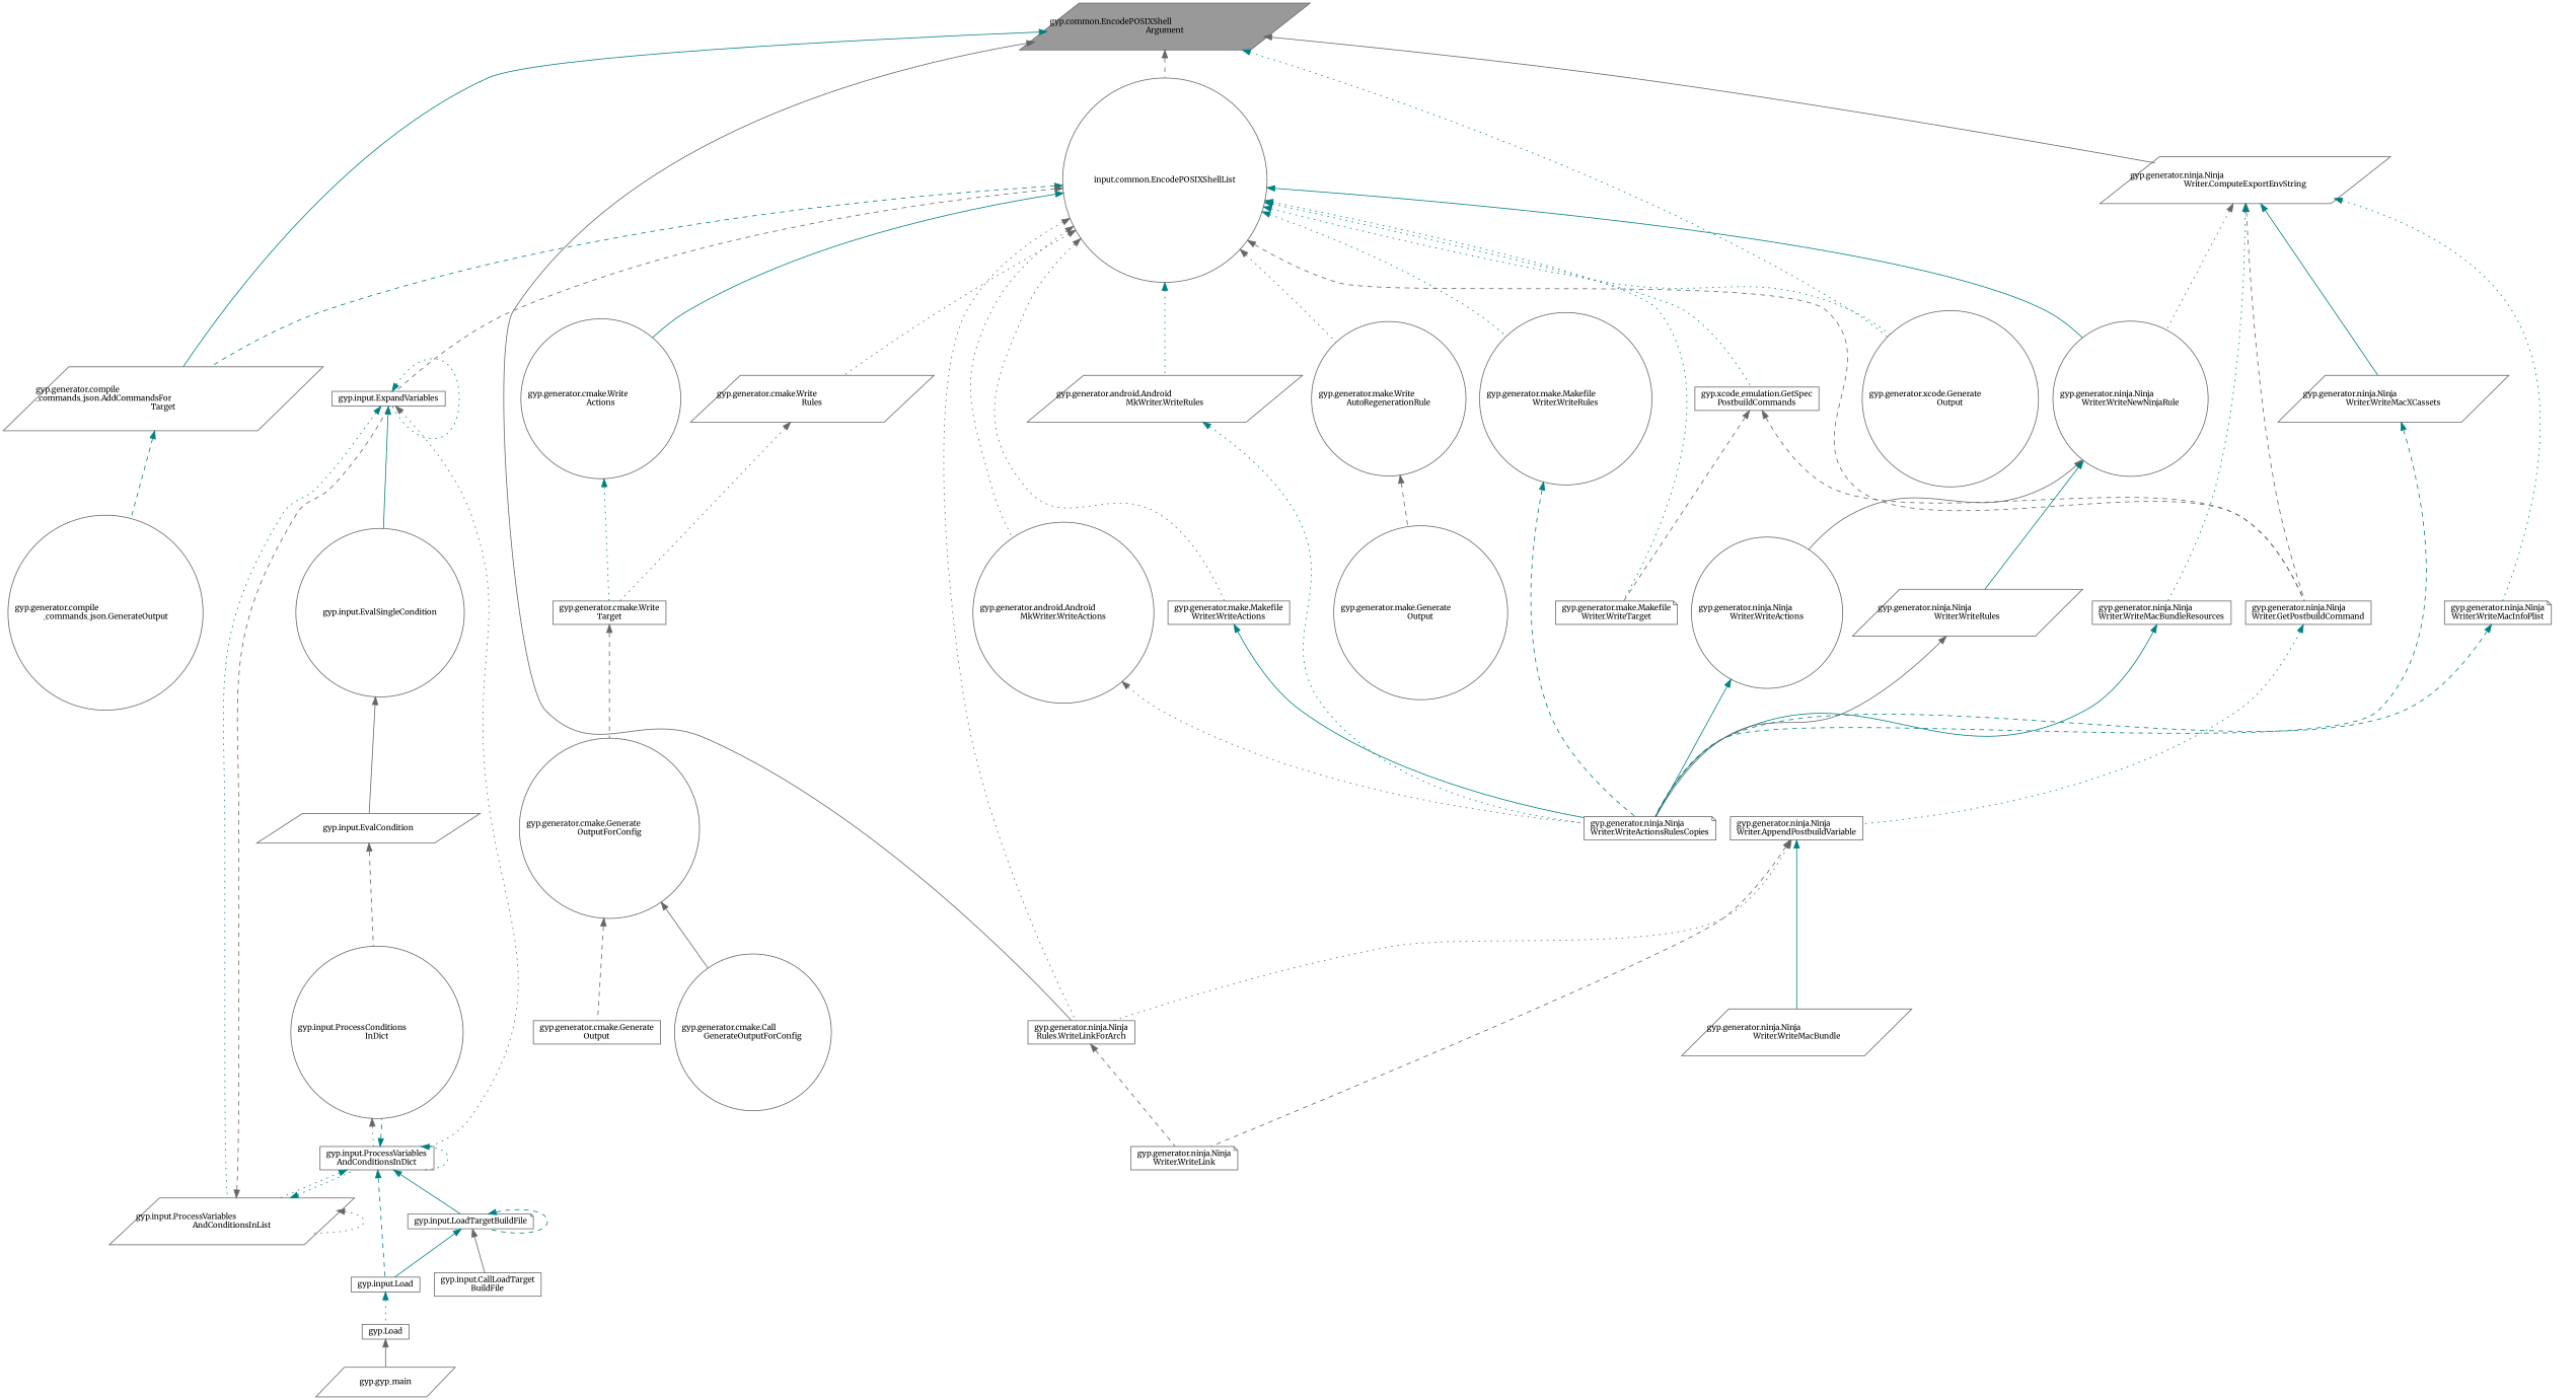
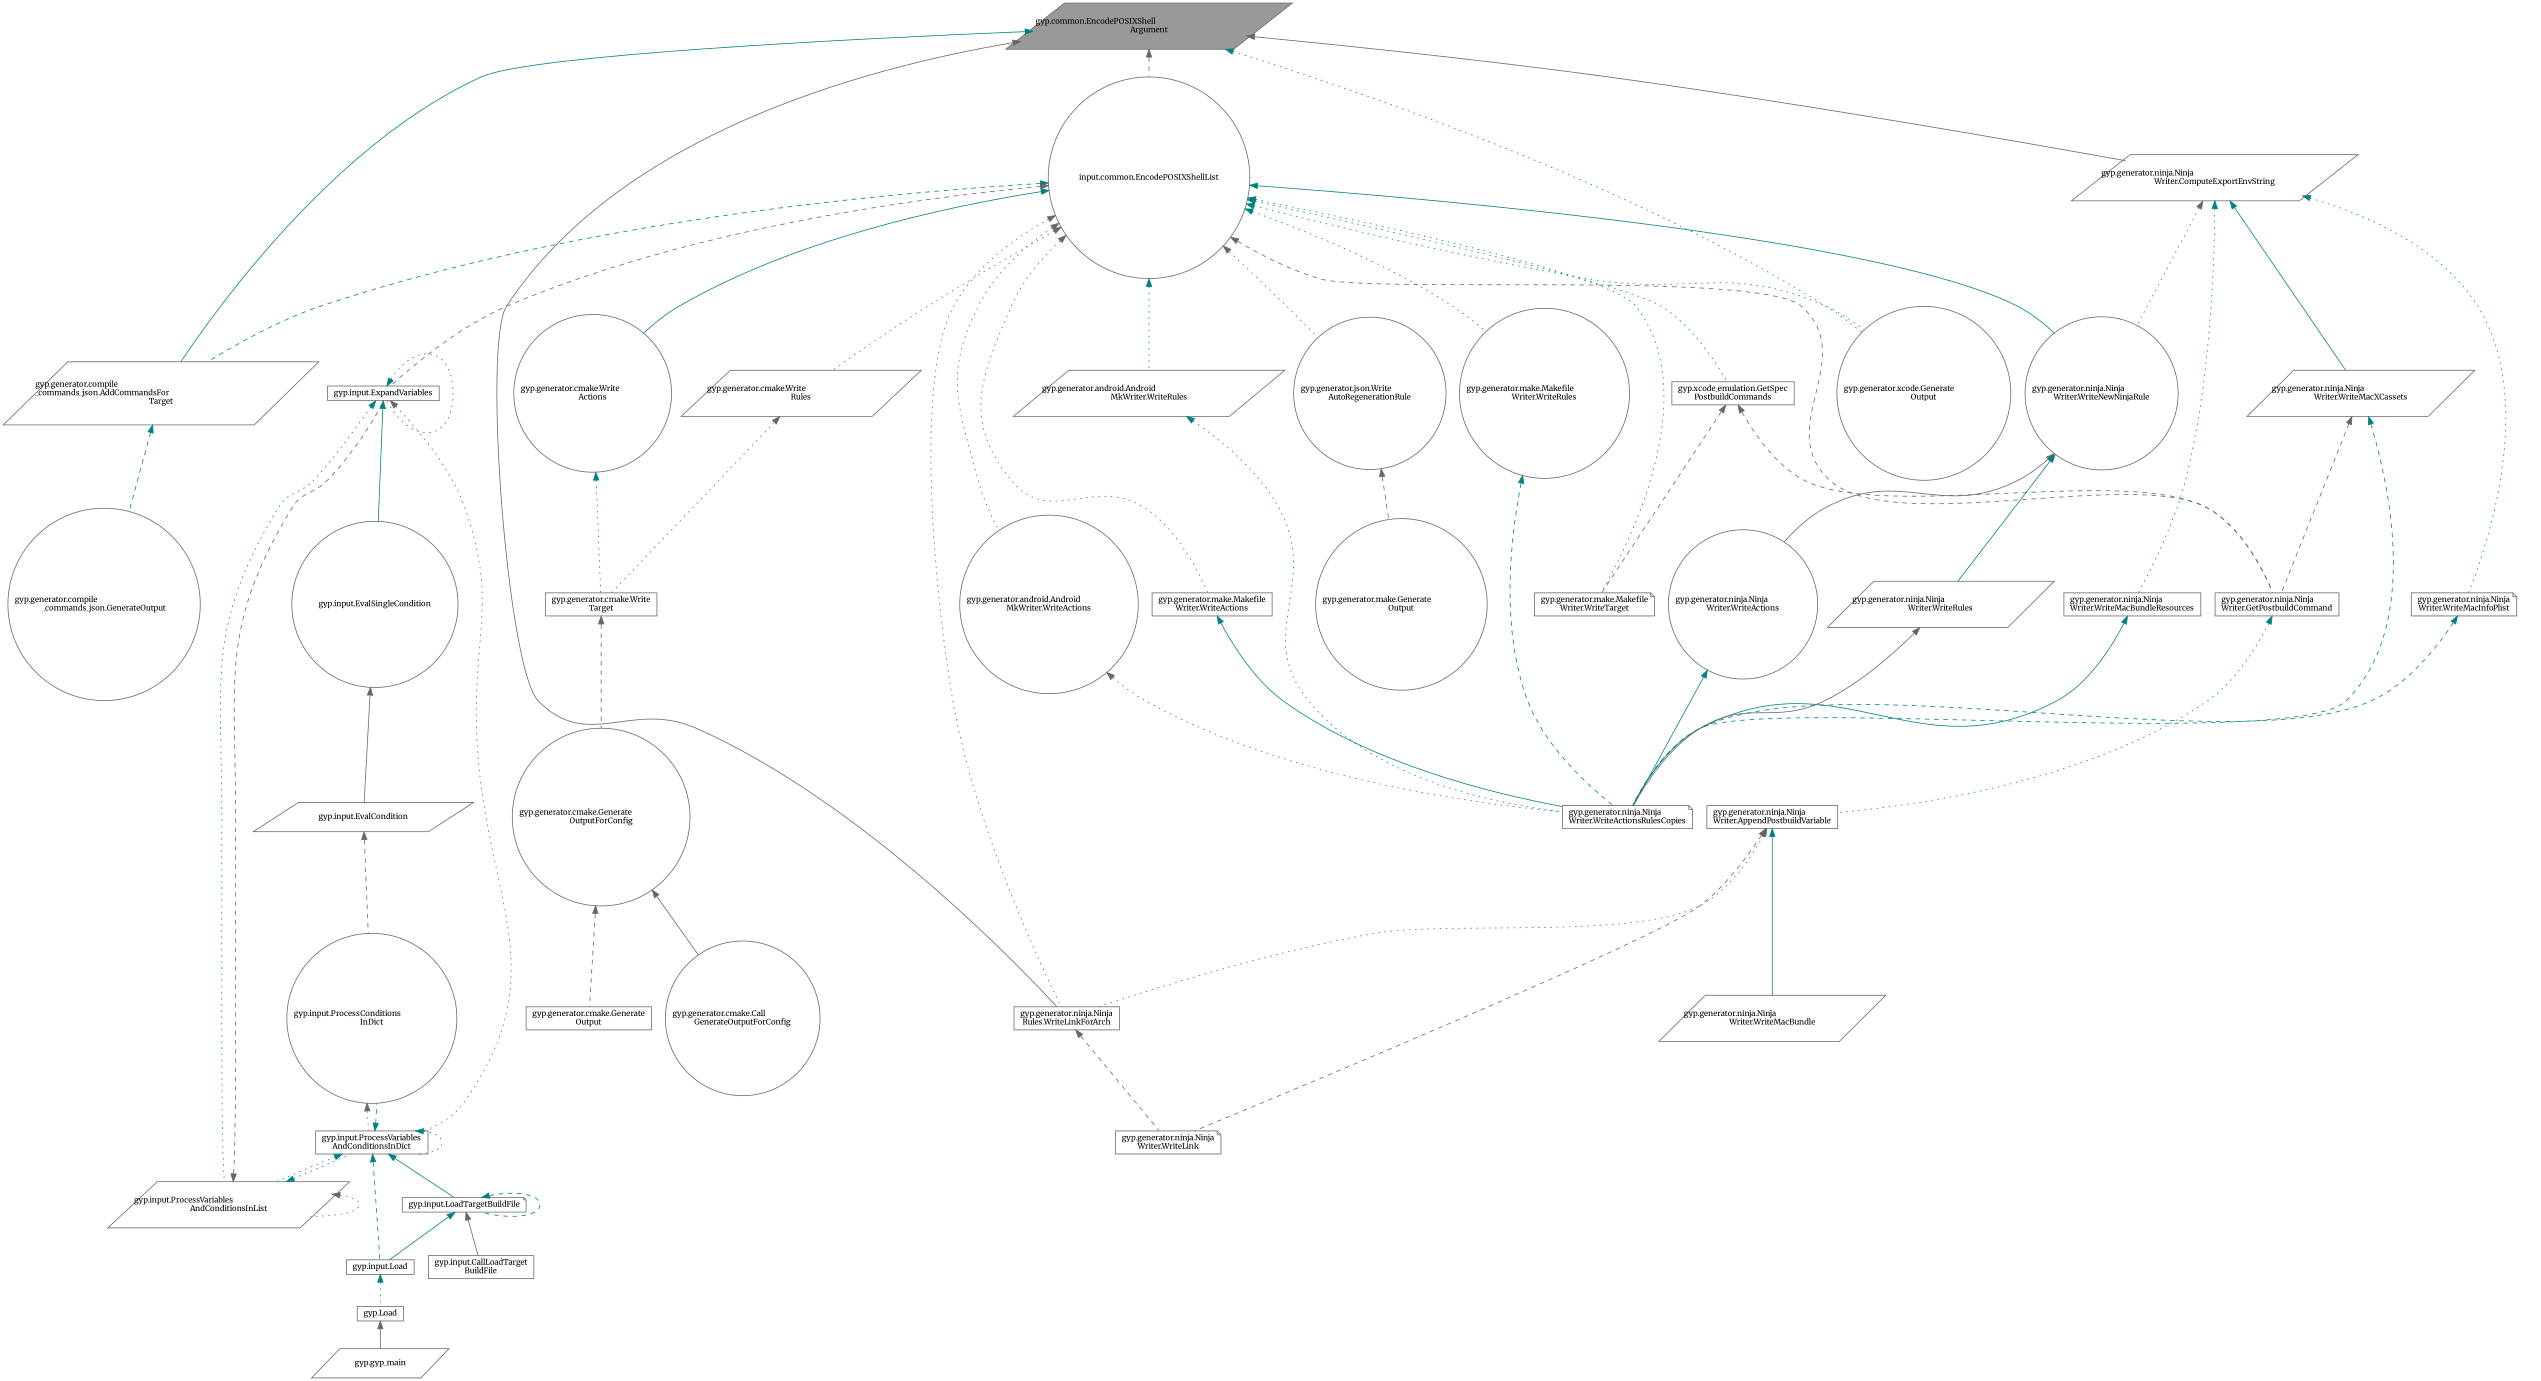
  digraph {
    fontname=Merriweather
    rankdir=TB
    node [color=grey40 fillcolor=white fontname=Merriweather fontsize=10 shape=circle style=filled]
    edge [color=teal dir=back fontname=Merriweather fontsize=10 labelfontname=Helvetica labelfontsize=10 style=dotted]
    n1 [color=gray40 fillcolor=grey60 fontcolor=black height=0.2 label="gyp.common.EncodePOSIXShell\lArgument" shape=parallelogram width=0.4]
    n2 [height=0.2 label="gyp.generator.compile\l_commands_json.AddCommandsFor\lTarget" shape=parallelogram width=0.4]
    n3 [height=0.2 label="gyp.generator.ninja.Ninja\lWriter.ComputeExportEnvString" shape=parallelogram width=0.4]
    n4 [height=0.2 label="gyp.generator.ninja.Ninja\lRules.WriteLinkForArch" shape=box width=0.4]
    n5 [height=0.2 label="input.common.EncodePOSIXShellList" width=0.4]
    n6 [height=0.2 label="gyp.generator.xcode.Generate\lOutput" width=0.4]
    n7 [height=0.2 label="gyp.generator.compile\l_commands_json.GenerateOutput" width=0.4]
    n8 [height=0.2 label="gyp.generator.ninja.Ninja\lWriter.GetPostbuildCommand" shape=box width=0.4]
    n9 [height=0.2 label="gyp.generator.ninja.Ninja\lWriter.WriteMacBundleResources" shape=box width=0.4]
    n10 [height=0.2 label="gyp.generator.ninja.Ninja\lWriter.WriteMacInfoPlist" shape=note width=0.4]
    n11 [height=0.2 label="gyp.generator.ninja.Ninja\lWriter.WriteMacXCassets" shape=parallelogram width=0.4]
    n12 [height=0.2 label="gyp.generator.ninja.Ninja\lWriter.WriteNewNinjaRule" width=0.4]
    n13 [height=0.2 label="gyp.generator.ninja.Ninja\lWriter.WriteLink" shape=note width=0.4]
    n14 [height=0.2 label="gyp.input.ExpandVariables" shape=box width=0.4]
    n15 [height=0.2 label="gyp.xcode_emulation.GetSpec\lPostbuildCommands" shape=box width=0.4]
    n16 [height=0.2 label="gyp.generator.make.Makefile\lWriter.WriteTarget" shape=note width=0.4]
    n17 [height=0.2 label="gyp.generator.android.Android\lMkWriter.WriteActions" width=0.4]
    n18 [height=0.2 label="gyp.generator.cmake.Write\lActions" width=0.4]
    n19 [height=0.2 label="gyp.generator.make.Makefile\lWriter.WriteActions" shape=box width=0.4]
-   n20 [height=0.2 label="gyp.generator.make.Write\lAutoRegenerationRule" width=0.4]
+   n20 [height=0.2 label="gyp.generator.json.Write\lAutoRegenerationRule" width=0.4]
    n21 [height=0.2 label="gyp.generator.android.Android\lMkWriter.WriteRules" shape=parallelogram width=0.4]
    n22 [height=0.2 label="gyp.generator.cmake.Write\lRules" shape=parallelogram width=0.4]
    n23 [height=0.2 label="gyp.generator.make.Makefile\lWriter.WriteRules" width=0.4]
    n24 [height=0.2 label="gyp.generator.ninja.Ninja\lWriter.AppendPostbuildVariable" shape=box width=0.4]
    n25 [height=0.2 label="gyp.generator.ninja.Ninja\lWriter.WriteActionsRulesCopies" shape=note width=0.4]
    n26 [height=0.2 label="gyp.generator.ninja.Ninja\lWriter.WriteActions" width=0.4]
    n27 [height=0.2 label="gyp.generator.ninja.Ninja\lWriter.WriteRules" shape=parallelogram width=0.4]
    n28 [height=0.2 label="gyp.generator.ninja.Ninja\lWriter.WriteMacBundle" shape=parallelogram width=0.4]
    n29 [height=0.2 label="gyp.input.EvalSingleCondition" width=0.4]
    n30 [height=0.2 label="gyp.input.ProcessVariables\lAndConditionsInDict" shape=box width=0.4]
    n31 [height=0.2 label="gyp.input.ProcessVariables\lAndConditionsInList" shape=parallelogram width=0.4]
    n32 [height=0.2 label="gyp.generator.cmake.Write\lTarget" shape=box width=0.4]
    n33 [height=0.2 label="gyp.generator.make.Generate\lOutput" width=0.4]
    n34 [height=0.2 label="gyp.input.EvalCondition" shape=parallelogram width=0.4]
    n35 [height=0.2 label="gyp.input.ProcessConditions\lInDict" width=0.4]
    n36 [height=0.2 label="gyp.input.Load" shape=box width=0.4]
    n37 [height=0.2 label="gyp.input.LoadTargetBuildFile" shape=note width=0.4]
    n38 [height=0.2 label="gyp.Load" shape=box width=0.4]
    n39 [height=0.2 label="gyp.input.CallLoadTarget\lBuildFile" shape=box width=0.4]
    n40 [height=0.2 label="gyp.gyp_main" shape=parallelogram width=0.4]
    n41 [height=0.2 label="gyp.generator.cmake.Generate\lOutputForConfig" width=0.4]
    n42 [height=0.2 label="gyp.generator.cmake.Call\lGenerateOutputForConfig" width=0.4]
    n43 [height=0.2 label="gyp.generator.cmake.Generate\lOutput" shape=box width=0.4]
    n1 -> n2 [style=solid]
    n1 -> n3 [color=gray40 style=solid]
    n1 -> n4 [color=gray40 style=solid]
    n1 -> n5 [color=gray40 style=dashed]
    n1 -> n6
    n2 -> n7 [style=dashed]
-   n3 -> n8 [color=gray40 style=dashed]
+   n11 -> n8 [color=gray40 style=dashed]
    n3 -> n9
    n3 -> n10
    n3 -> n11 [style=solid]
    n3 -> n12 [color=gray40]
    n4 -> n13 [color=gray40 style=dashed]
    n5 -> n2 [style=dashed]
    n5 -> n4 [color=gray40]
    n5 -> n6
    n5 -> n8 [color=gray40 style=dashed]
    n5 -> n12 [style=solid]
    n5 -> n14 [color=gray40 style=dashed]
    n5 -> n15
    n5 -> n16
    n5 -> n17 [color=gray40]
    n5 -> n18 [style=solid]
    n5 -> n19 [color=gray40]
    n5 -> n20 [color=gray40]
    n5 -> n21
    n5 -> n22 [color=gray40]
    n5 -> n23
    n8 -> n24
    n9 -> n25 [style=solid]
    n10 -> n25 [style=dashed]
    n11 -> n25 [style=dashed]
    n12 -> n26 [color=gray40 style=solid]
    n12 -> n27 [style=solid]
    n14 -> n14
    n14 -> n29 [style=solid]
    n14 -> n30 [color=gray40]
    n14 -> n31
    n15 -> n8 [color=gray40 style=dashed]
    n15 -> n16 [color=gray40 style=dashed]
    n17 -> n25 [color=gray40]
    n18 -> n32
    n19 -> n25 [style=solid]
    n20 -> n33 [color=gray40 style=dashed]
    n21 -> n25
    n22 -> n32 [color=gray40]
    n23 -> n25 [style=dashed]
    n24 -> n4 [color=gray40]
    n24 -> n13 [color=gray40 style=dashed]
    n24 -> n28 [style=solid]
    n26 -> n25 [style=solid]
    n27 -> n25 [color=gray40 style=solid]
    n29 -> n34 [color=gray40 style=solid]
    n30 -> n30
    n30 -> n31
    n30 -> n35 [style=dashed]
    n30 -> n36 [style=dashed]
    n30 -> n37 [style=solid]
    n31 -> n14 [color=gray40 style=dashed]
    n31 -> n30
    n31 -> n31 [color=gray40]
    n32 -> n41 [color=gray40 style=dashed]
    n34 -> n35 [color=gray40 style=dashed]
    n35 -> n30 [color=gray40]
    n36 -> n38
    n37 -> n36 [style=solid]
    n37 -> n37 [style=dashed]
    n37 -> n39 [color=gray40 style=solid]
    n38 -> n40 [color=gray40 style=solid]
    n41 -> n42 [color=gray40 style=solid]
    n41 -> n43 [color=gray40 style=dashed]
  }
